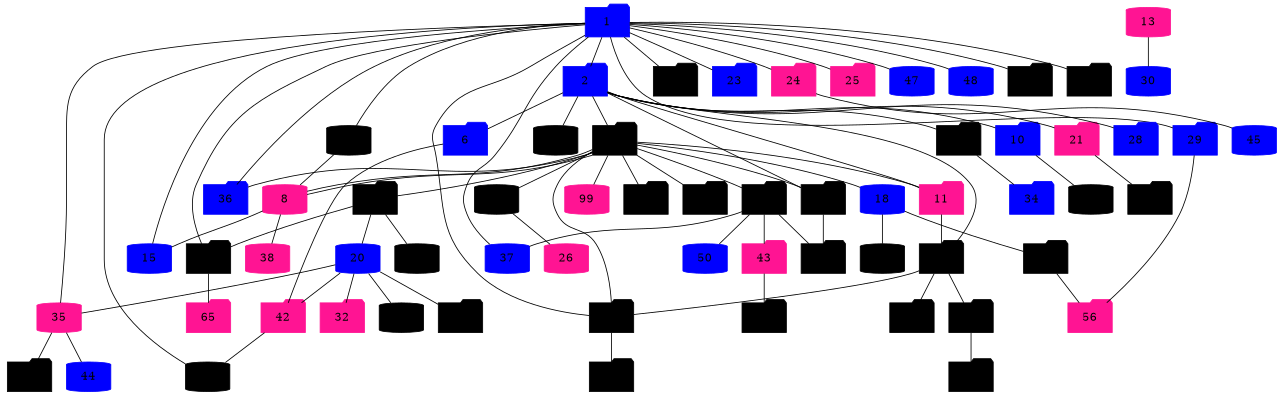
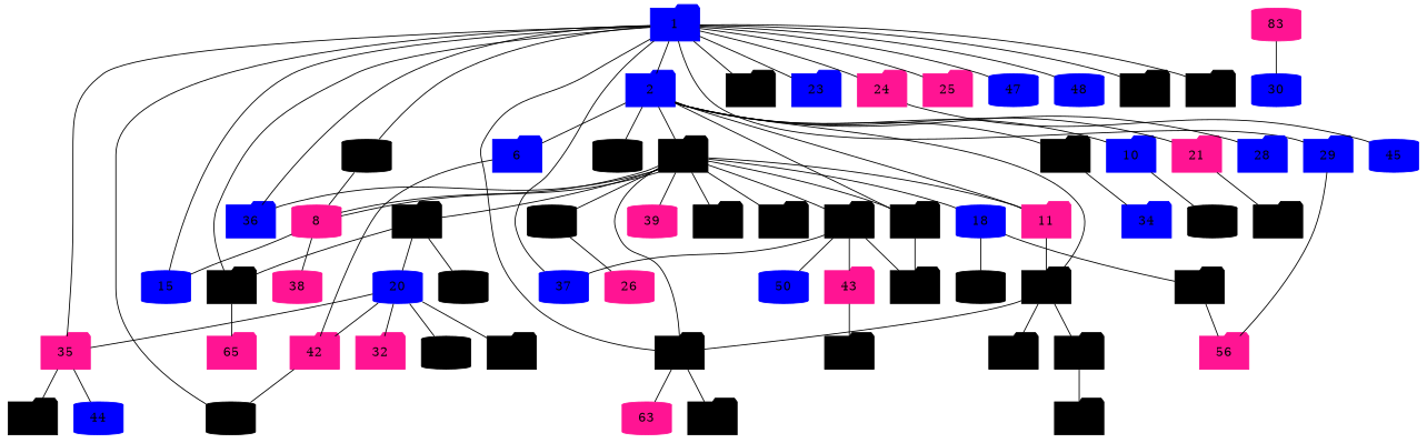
  graph {
    node [color=black shape=folder style=filled]
    1 [color=blue]
    2 [color=blue]
    5 [shape=cylinder]
    15 [color=blue shape=cylinder]
    17
    23 [color=blue]
    24 [color=deeppink]
    25 [color=deeppink]
    29 [color=blue]
-   35 [color=deeppink shape=cylinder]
+   35 [color=deeppink]
    36 [color=blue]
    37 [color=blue shape=cylinder]
    40
    47 [color=blue shape=cylinder]
    48 [color=blue shape=cylinder]
    49
    52 [shape=cylinder]
    62
    64
    3
    6 [color=blue]
    7
    9
    10 [color=blue]
    11 [color=deeppink]
    21 [color=deeppink]
    22
    28 [color=blue]
    53 [shape=cylinder]
    8 [color=deeppink shape=cylinder]
    45 [color=blue shape=cylinder]
    56 [color=deeppink]
    44 [color=blue shape=cylinder]
    66
+   63 [color=deeppink shape=cylinder]
    67
    65 [color=deeppink]
    4
    12
    14
    18 [color=blue shape=cylinder]
    19 [shape=cylinder]
-   39 [color=deeppink shape=cylinder label=99]
+   39 [color=deeppink shape=cylinder]
    54
    42 [color=deeppink]
    34 [color=blue]
    16
    58 [shape=cylinder]
    55
    41
    59
    43 [color=deeppink]
    50 [color=blue shape=cylinder]
    38 [color=deeppink shape=cylinder]
    20 [color=blue shape=cylinder]
    60 [shape=cylinder]
    31 [shape=cylinder]
    33
    26 [color=deeppink shape=cylinder]
    51
-   13 [color=deeppink shape=cylinder]
+   13 [color=deeppink shape=cylinder label=83]
    30 [color=blue shape=cylinder]
    27
    32 [color=deeppink]
    61 [shape=cylinder]
    46
    1 -- 2
    1 -- 5
    1 -- 15
    1 -- 17
    1 -- 23
    1 -- 24
    1 -- 25
    1 -- 29
    1 -- 35
    1 -- 36
    1 -- 37
    1 -- 40
    1 -- 47
    1 -- 48
    1 -- 49
    1 -- 52
    1 -- 62
    1 -- 64
    2 -- 3
    2 -- 6
    2 -- 7
    2 -- 9
    2 -- 10
    2 -- 11
    2 -- 21
    2 -- 22
    2 -- 28
    2 -- 53
    5 -- 8
    24 -- 45
    29 -- 56
    35 -- 44
    35 -- 66
+   40 -- 63
    40 -- 67
    62 -- 65
    3 -- 36
    3 -- 40
    3 -- 9
    3 -- 11
    3 -- 8
    3 -- 8
    3 -- 4
    3 -- 12
    3 -- 14
    3 -- 18
    3 -- 19
    3 -- 39
    3 -- 54
    6 -- 42
    7 -- 34
    9 -- 16
    10 -- 58
    11 -- 22
    21 -- 55
    22 -- 40
    22 -- 41
    22 -- 59
    8 -- 15
    8 -- 38
    4 -- 37
    4 -- 16
    4 -- 43
    4 -- 50
    12 -- 62
    12 -- 20
    12 -- 60
    18 -- 31
    18 -- 33
    19 -- 26
    42 -- 52
    41 -- 46
    43 -- 51
    20 -- 35
    20 -- 42
    20 -- 27
    20 -- 32
    20 -- 61
    33 -- 56
    13 -- 30
  }
